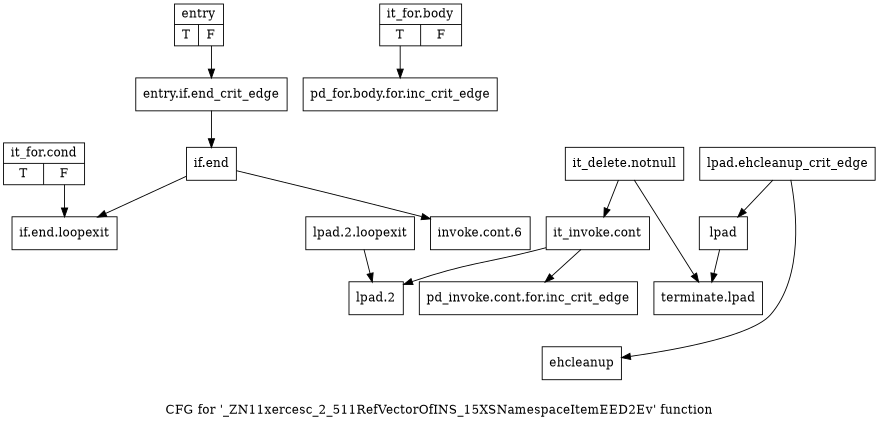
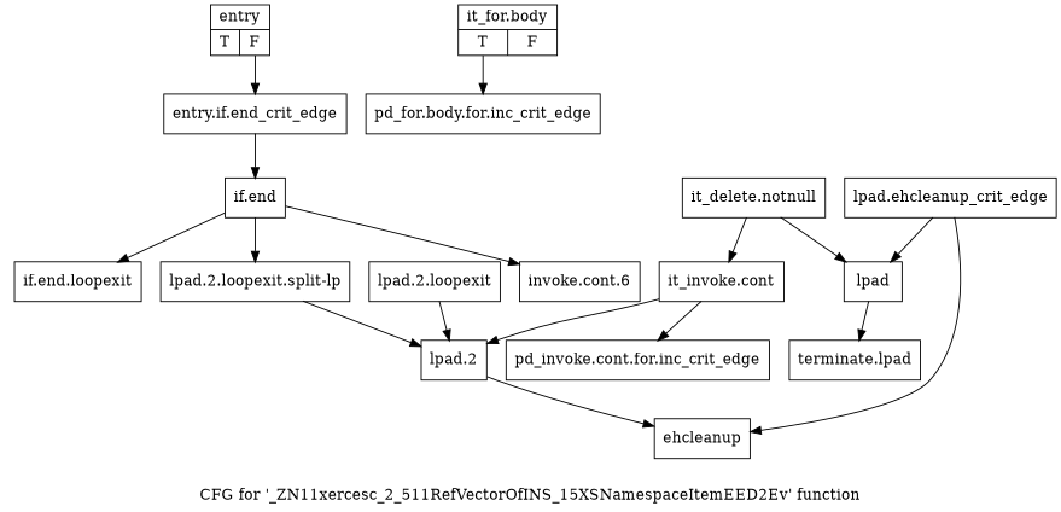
  digraph {
    label="CFG for '_ZN11xercesc_2_511RefVectorOfINS_15XSNamespaceItemEED2Ev' function"
    node [shape=record]
    n1 [label="{entry|{<s0>T|<s1>F}}"]
    n2 [label="{entry.if.end_crit_edge}"]
    n3 [label="{if.end}"]
-   n4 [label="{it_for.cond|{<s0>T|<s1>F}}"]
    n5 [label="{if.end.loopexit}"]
+   n6 [label="{lpad.2.loopexit.split-lp}"]
    n7 [label="{invoke.cont.6}"]
    n8 [label="{lpad.2}"]
    n9 [label="{it_for.body|{<s0>T|<s1>F}}"]
    n10 [label="{pd_for.body.for.inc_crit_edge}"]
    n11 [label="{it_delete.notnull}"]
    n12 [label="{it_invoke.cont}"]
    n13 [label="{lpad}"]
    n14 [label="{pd_invoke.cont.for.inc_crit_edge}"]
    n15 [label="{terminate.lpad}"]
    n16 [label="{lpad.2.loopexit}"]
    n17 [label="{lpad.ehcleanup_crit_edge}"]
    n18 [label="{ehcleanup}"]
    n1 -> n2 [tailport=s1]
    n2 -> n3
    n3 -> n5
+   n3 -> n6
    n3 -> n7
-   n4 -> n5 [tailport=s1]
+   n6 -> n8
+   n8 -> n18
    n9 -> n10 [tailport=s0]
    n11 -> n12
-   n11 -> n15
+   n11 -> n13
    n12 -> n8
    n12 -> n14
    n13 -> n15
    n16 -> n8
    n17 -> n13
    n17 -> n18
  }
